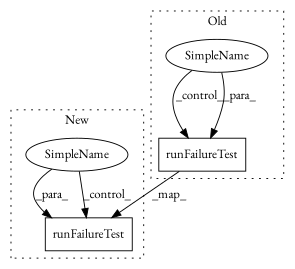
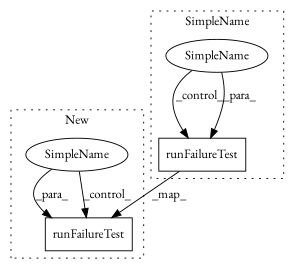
  digraph {
    fontname="EB Garamond"
    node [a=32 l="15,1" shape=box fontname="EB Garamond"]
    edge [fontname="EB Garamond"]
    n1 [label=runFailureTest s="11159,11212"]
    n2 [a=42 l=2 label=SimpleName s=11127 shape=ellipse]
    n3 [label=runFailureTest s="9803,9841"]
    n4 [a=42 l=2 label=SimpleName s=9770 shape=ellipse]
    subgraph cluster_1 {
-     label=Old
+     label=SimpleName
      style=dotted
      n1
      n2
    }
    subgraph cluster_2 {
      label=New
      style=dotted
      n3
      n4
    }
    n1 -> n3 [label=_map_]
    n2 -> n1 [label=_control_]
    n2 -> n1 [label=_para_]
    n4 -> n3 [label=_para_]
    n4 -> n3 [label=_control_]
  }
